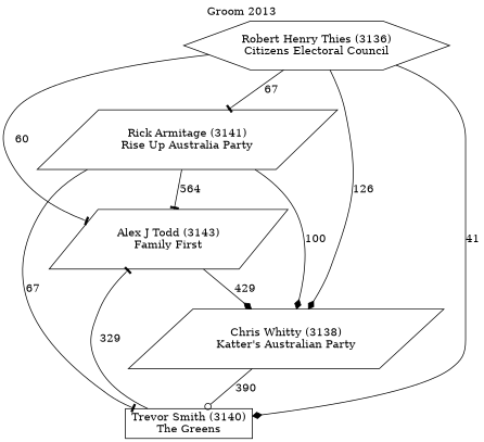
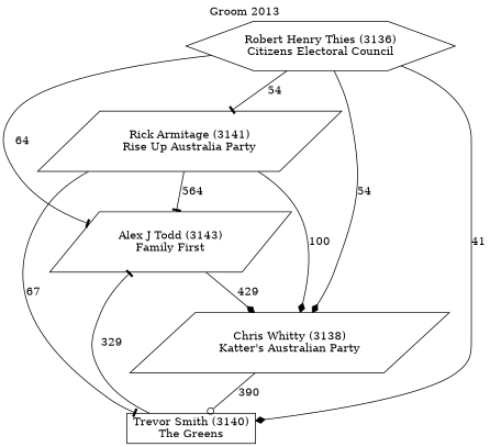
  digraph {
    label="Groom 2013"
    labelloc=t
    mclimit=10
    node [shape=parallelogram]
    edge [arrowhead=tee]
    n1 [label="Alex J Todd (3143)\nFamily First"]
    n2 [label="Chris Whitty (3138)\nKatter's Australian Party"]
    n3 [label="Trevor Smith (3140)\nThe Greens" shape=box]
    n4 [label="Rick Armitage (3141)\nRise Up Australia Party"]
    n5 [label="Robert Henry Thies (3136)\nCitizens Electoral Council" shape=hexagon]
    n1 -> n2 [arrowhead=diamond label=429]
    n2 -> n3 [arrowhead=odot label=390]
    n3 -> n1 [label=329]
    n4 -> n1 [label=564]
    n4 -> n2 [arrowhead=diamond label=100]
    n4 -> n3 [label=67]
-   n5 -> n1 [label=60]
-   n5 -> n2 [arrowhead=diamond label=126]
+   n5 -> n1 [label=64]
+   n5 -> n2 [arrowhead=diamond label=54]
    n5 -> n3 [arrowhead=diamond label=41]
-   n5 -> n4 [label=67]
+   n5 -> n4 [label=54]
  }
